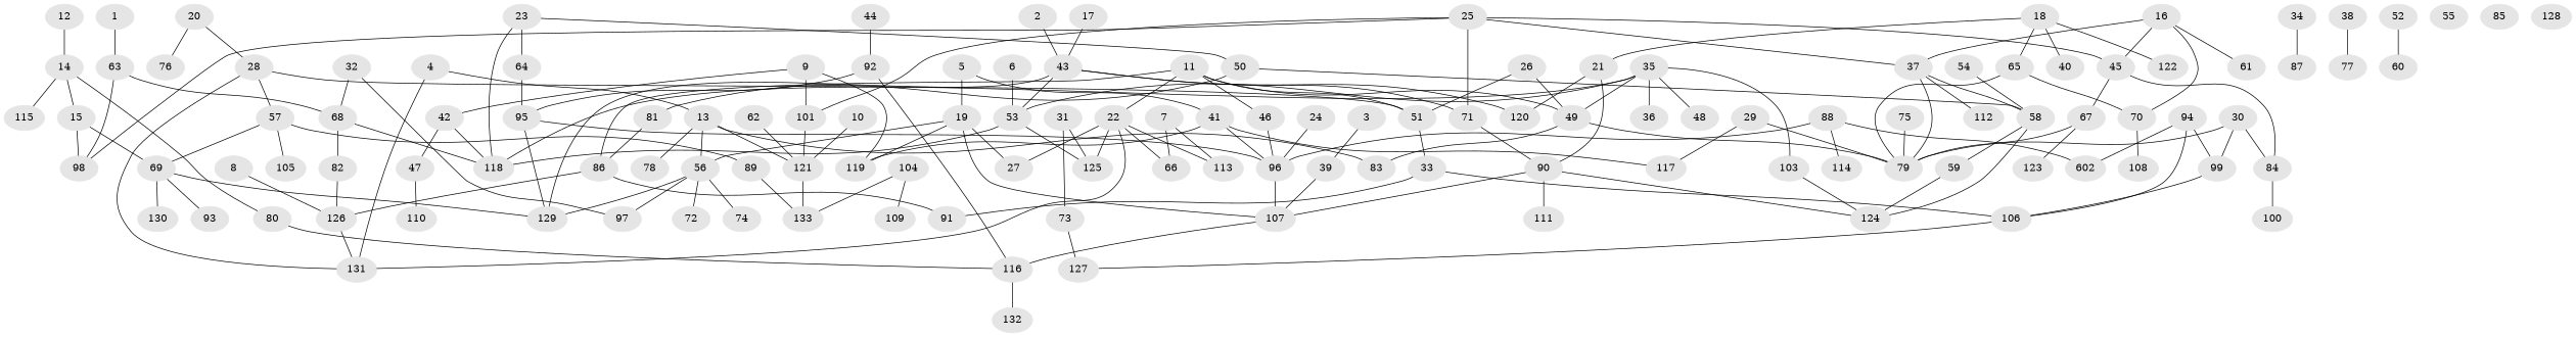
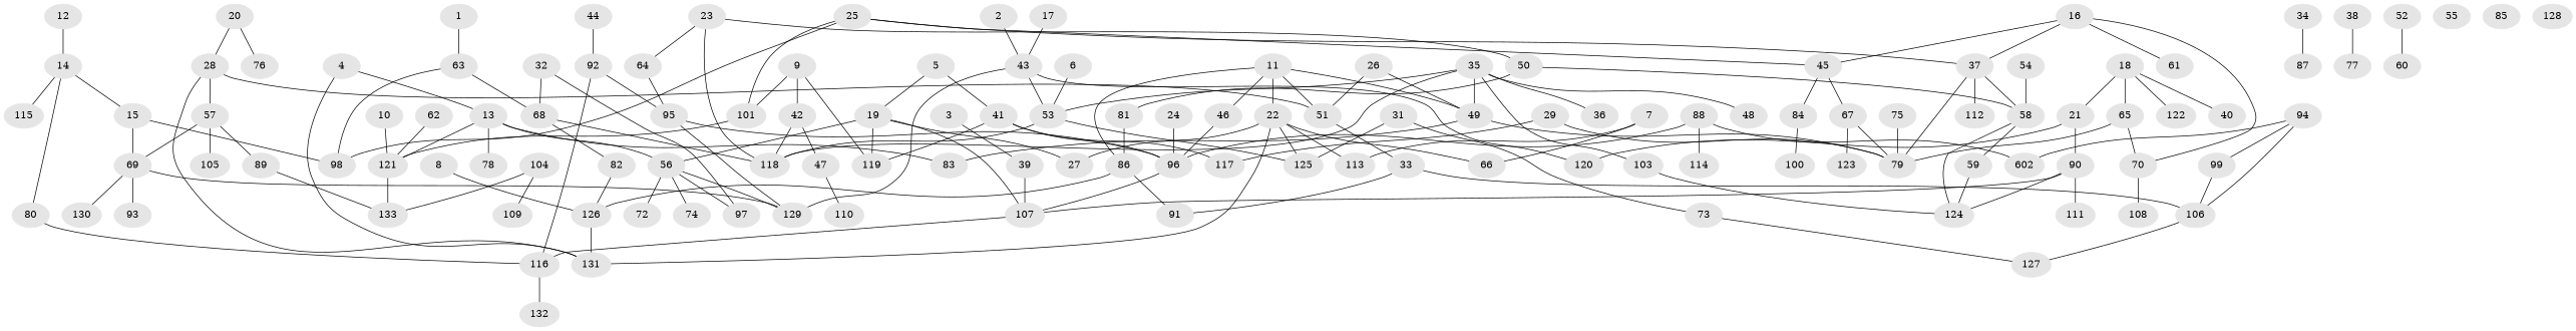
  graph {
    node [color=gray90 style=filled]
    1
    63
    98
    68
    2
    43
    53
    120
-   71
    129
    3
    39
    107
    4
    13
    131
    121
    56
    78
    83
    5
    19
    41
    119
    27
    96
    117
    6
    125
    118
    7
    66
    113
    8
    126
    9
    42
    101
    47
    10
    133
    11
    22
    46
    49
    51
    86
    79
    33
    91
    12
    14
    15
    80
    115
    97
    72
    74
    73
    127
    69
    116
    93
    130
    16
    37
    45
    61
    70
    58
    112
    84
    67
    108
    17
    18
    21
    40
    65
    122
    90
    20
    28
    76
    57
    124
    111
    23
    50
    64
    81
    95
    24
    25
    26
    89
    105
    29
-   30
    99
    100
    106
    31
    32
    82
    34
    87
    35
    36
    48
    103
    59
    38
    77
    110
    44
    92
    123
    104
    109
    52
    60
    54
    55
    62
    75
    132
    85
    88
    n130 [label=602]
    114
    94
    128
    1 -- 63
    63 -- 98
    63 -- 68
    68 -- 118
    68 -- 82
    2 -- 43
    43 -- 53
    43 -- 120
-   43 -- 71
    43 -- 129
    53 -- 125
    53 -- 118
-   71 -- 90
    3 -- 39
    39 -- 107
    107 -- 116
    4 -- 13
    4 -- 131
    13 -- 121
    13 -- 56
    13 -- 78
    13 -- 83
    121 -- 133
    56 -- 129
    56 -- 97
    56 -- 72
    56 -- 74
    5 -- 19
    5 -- 41
    19 -- 107
    19 -- 56
    19 -- 119
    19 -- 27
    41 -- 119
    41 -- 96
    41 -- 117
    96 -- 107
    6 -- 53
    7 -- 66
    7 -- 113
    8 -- 126
    126 -- 131
    9 -- 119
    9 -- 42
    9 -- 101
    42 -- 118
    42 -- 47
    101 -- 121
    47 -- 110
    10 -- 121
    11 -- 22
    11 -- 46
    11 -- 49
    11 -- 51
    11 -- 86
    22 -- 131
    22 -- 27
    22 -- 125
    22 -- 66
    22 -- 113
    46 -- 96
    49 -- 83
    49 -- 79
    51 -- 33
    86 -- 126
    86 -- 91
    33 -- 91
    33 -- 106
    12 -- 14
    14 -- 15
    14 -- 80
    14 -- 115
    15 -- 98
    15 -- 69
    80 -- 116
    73 -- 127
    69 -- 129
    69 -- 93
    69 -- 130
    116 -- 132
    16 -- 37
    16 -- 45
    16 -- 61
    16 -- 70
    37 -- 79
    37 -- 58
    37 -- 112
    45 -- 84
    45 -- 67
    70 -- 108
    58 -- 124
    58 -- 59
    84 -- 100
    67 -- 79
    67 -- 123
    17 -- 43
    18 -- 21
    18 -- 40
    18 -- 65
    18 -- 122
    21 -- 120
    21 -- 90
    65 -- 79
    65 -- 70
    90 -- 107
    90 -- 124
    90 -- 111
    20 -- 28
    20 -- 76
    28 -- 131
    28 -- 51
    28 -- 57
    57 -- 69
    57 -- 89
    57 -- 105
    23 -- 118
    23 -- 50
    23 -- 64
    50 -- 58
    50 -- 81
    64 -- 95
    81 -- 86
    95 -- 129
    95 -- 96
    24 -- 96
    25 -- 98
-   25 -- 71
    25 -- 101
    25 -- 37
    25 -- 45
    26 -- 49
    26 -- 51
    89 -- 133
    29 -- 117
    29 -- 79
-   30 -- 79
-   30 -- 84
-   30 -- 99
    99 -- 106
    106 -- 127
    31 -- 125
    31 -- 73
    32 -- 68
    32 -- 97
    82 -- 126
    34 -- 87
    35 -- 53
    35 -- 118
    35 -- 49
    35 -- 36
    35 -- 48
    35 -- 103
    103 -- 124
    59 -- 124
    38 -- 77
    44 -- 92
    92 -- 116
    92 -- 95
    104 -- 133
    104 -- 109
    52 -- 60
    54 -- 58
    62 -- 121
    75 -- 79
    88 -- 96
    88 -- n130
    88 -- 114
    94 -- 99
    94 -- 106
    94 -- n130
  }
